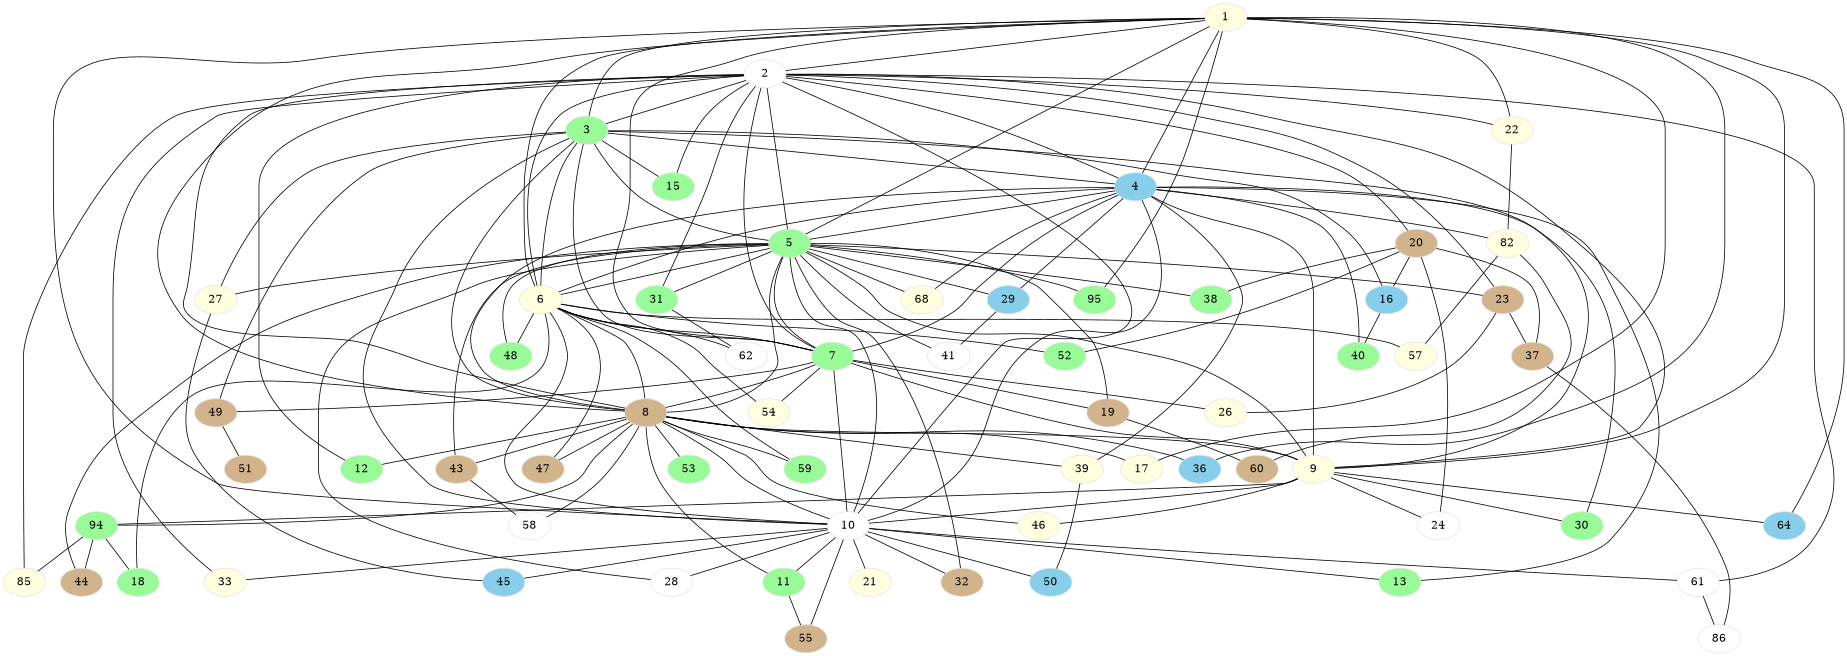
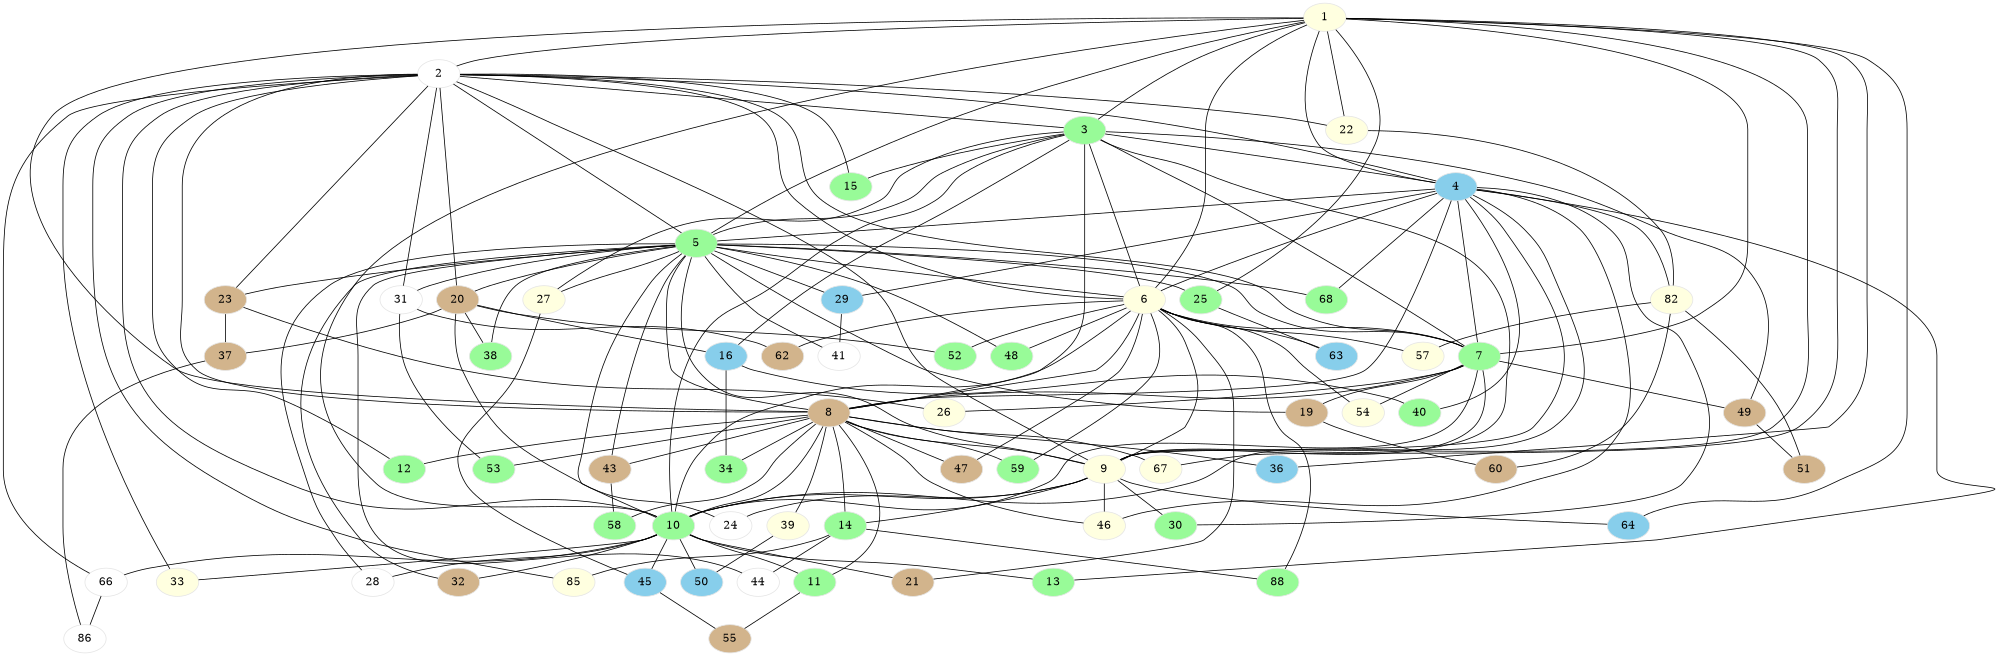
  graph {
    node [color=gray90 fillcolor=palegreen style=filled]
    1 [fillcolor=lightyellow]
    2 [fillcolor=white]
    3
    4 [fillcolor=skyblue]
    5
    6 [fillcolor=lightyellow]
    7
    8 [fillcolor=tan]
    9 [fillcolor=lightyellow]
-   10 [fillcolor=white]
-   17 [fillcolor=lightyellow]
+   10
+   17 [fillcolor=lightyellow label=67]
    22 [fillcolor=lightyellow]
-   25 [label=95]
+   25
    36 [fillcolor=skyblue]
    64 [fillcolor=skyblue]
    12
    15
    20 [fillcolor=tan]
    23 [fillcolor=tan]
-   31
+   31 [fillcolor=white]
    33 [fillcolor=lightyellow]
-   61 [fillcolor=white]
+   61 [fillcolor=white label=66]
    n23 [fillcolor=lightyellow label=85]
    16 [fillcolor=skyblue]
    27 [fillcolor=lightyellow]
    49 [fillcolor=tan]
    13
    29 [fillcolor=skyblue]
    30
    39 [fillcolor=lightyellow]
    40
    n32 [fillcolor=lightyellow label=82]
-   68 [fillcolor=lightyellow]
+   68
    19 [fillcolor=tan]
    28 [fillcolor=white]
    32 [fillcolor=tan]
    38
    41 [fillcolor=white]
    43 [fillcolor=tan]
-   44 [fillcolor=tan]
+   44 [fillcolor=white]
    48
-   18
-   21 [fillcolor=lightyellow]
+   18 [label=88]
+   21 [fillcolor=tan]
    47 [fillcolor=tan]
    52
    54 [fillcolor=lightyellow]
    57 [fillcolor=lightyellow]
    59
-   62 [fillcolor=white]
+   62 [fillcolor=tan]
+   63 [fillcolor=skyblue]
    26 [fillcolor=lightyellow]
    11
-   14 [label=94]
+   14
+   34
    46 [fillcolor=lightyellow]
    53
-   58 [fillcolor=white]
+   58
    24 [fillcolor=white]
    45 [fillcolor=skyblue]
    50 [fillcolor=skyblue]
    37 [fillcolor=tan]
    n62 [fillcolor=white label=86]
    51 [fillcolor=tan]
    60 [fillcolor=tan]
    55 [fillcolor=tan]
    1 -- 2
    1 -- 3
    1 -- 4
    1 -- 5
    1 -- 6
    1 -- 7
    1 -- 8
    1 -- 9
    1 -- 10
    1 -- 17
    1 -- 22
    1 -- 25
    1 -- 36
    1 -- 64
    2 -- 3
    2 -- 4
    2 -- 5
    2 -- 6
    2 -- 7
    2 -- 8
    2 -- 9
    2 -- 10
    2 -- 22
    2 -- 12
    2 -- 15
    2 -- 20
    2 -- 23
    2 -- 31
    2 -- 33
    2 -- 61
    2 -- n23
    3 -- 4
    3 -- 5
    3 -- 6
    3 -- 7
    3 -- 8
    3 -- 9
    3 -- 10
    3 -- 15
    3 -- 16
    3 -- 27
    3 -- 49
    4 -- 5
    4 -- 6
    4 -- 7
    4 -- 8
    4 -- 9
    4 -- 10
    4 -- 13
    4 -- 29
    4 -- 30
-   4 -- 39
+   4 -- 46
    4 -- 40
    4 -- n32
    4 -- 68
    5 -- 6
    5 -- 7
    5 -- 8
    5 -- 9
    5 -- 10
    5 -- 25
+   5 -- 20
    5 -- 23
    5 -- 31
    5 -- 27
    5 -- 29
    5 -- 68
    5 -- 19
    5 -- 28
    5 -- 32
    5 -- 38
    5 -- 41
    5 -- 43
    5 -- 44
    5 -- 48
    6 -- 7
    6 -- 8
+   6 -- 9
    6 -- 10
    6 -- 48
    6 -- 18
+   6 -- 21
    6 -- 47
    6 -- 52
    6 -- 54
    6 -- 57
    6 -- 59
    6 -- 62
+   6 -- 63
    7 -- 8
    7 -- 9
    7 -- 10
    7 -- 49
    7 -- 19
    7 -- 54
    7 -- 26
    8 -- 9
    8 -- 10
    8 -- 17
    8 -- 36
    8 -- 12
    8 -- 39
    8 -- 43
    8 -- 47
    8 -- 59
    8 -- 11
    8 -- 14
+   8 -- 34
    8 -- 46
    8 -- 53
    8 -- 58
    9 -- 10
    9 -- 64
    9 -- 30
    9 -- 14
    9 -- 46
    9 -- 24
    10 -- 33
    10 -- 61
    10 -- 13
    10 -- 28
    10 -- 32
    10 -- 21
    10 -- 11
    10 -- 45
    10 -- 50
    22 -- n32
+   25 -- 63
    20 -- 16
    20 -- 38
    20 -- 52
    20 -- 24
    20 -- 37
    23 -- 26
    23 -- 37
    31 -- 62
+   31 -- 53
    61 -- n62
    16 -- 40
+   16 -- 34
    27 -- 45
    49 -- 51
    29 -- 41
    39 -- 50
    n32 -- 57
+   n32 -- 51
    n32 -- 60
    19 -- 60
    43 -- 58
    11 -- 55
    14 -- n23
    14 -- 44
    14 -- 18
-   10 -- 55
+   45 -- 55
    37 -- n62
  }
